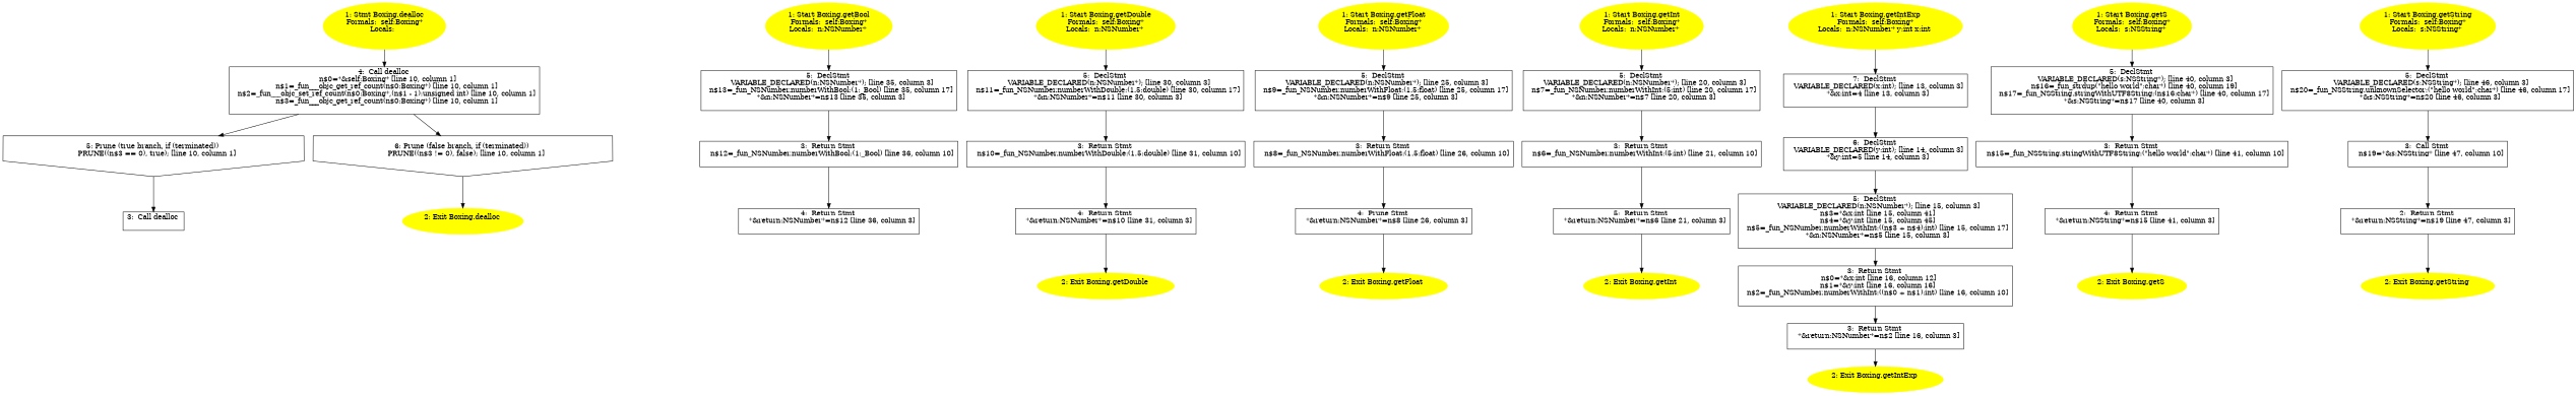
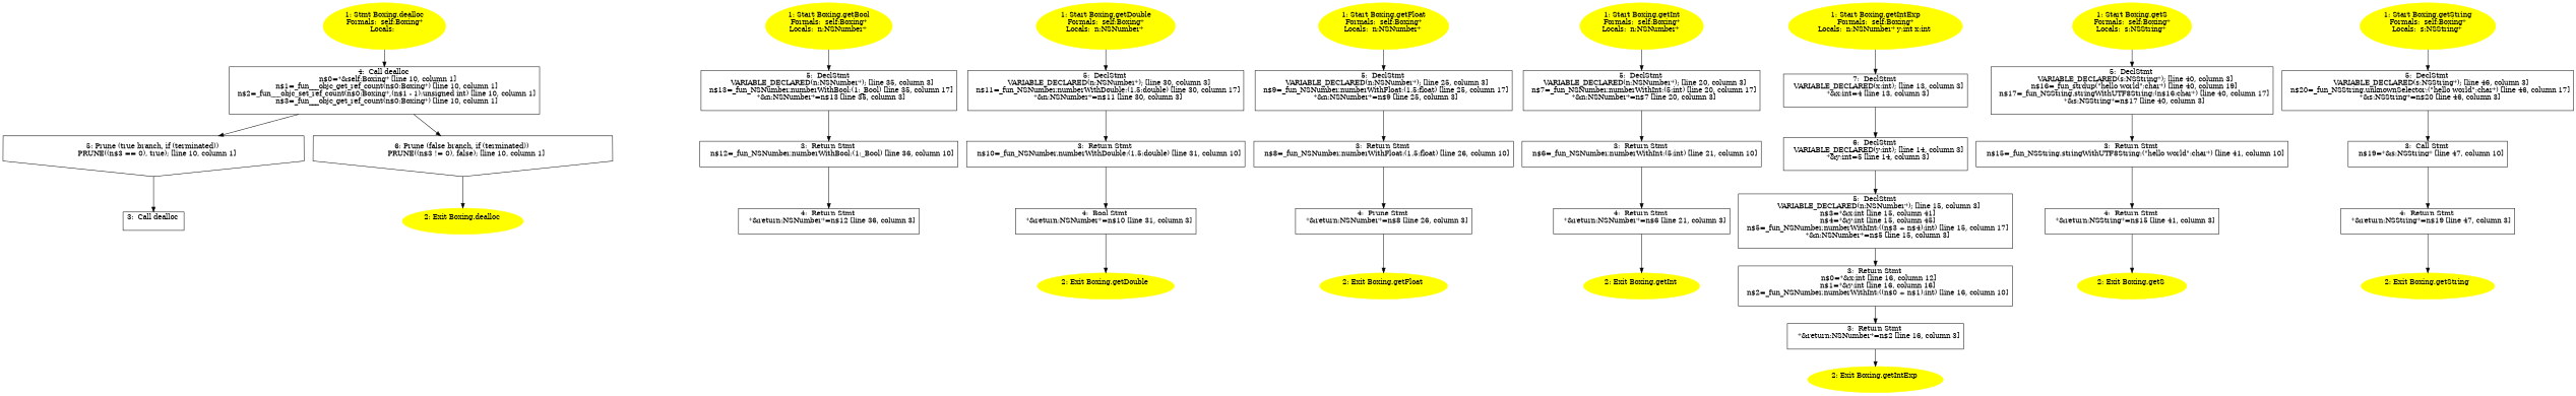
  digraph {
    node [shape=box]
    n1 [color=yellow label="1: Stmt Boxing.dealloc\nFormals:  self:Boxing*\nLocals:  \n  " style=filled shape=""]
    n2 [label="4:  Call dealloc \n   n$0=*&self:Boxing* [line 10, column 1]\n  n$1=_fun___objc_get_ref_count(n$0:Boxing*) [line 10, column 1]\n  n$2=_fun___objc_set_ref_count(n$0:Boxing*,(n$1 - 1):unsigned int) [line 10, column 1]\n  n$3=_fun___objc_get_ref_count(n$0:Boxing*) [line 10, column 1]\n "]
    n3 [label="5: Prune (true branch, if (terminated)) \n   PRUNE((n$3 == 0), true); [line 10, column 1]\n " shape=invhouse]
    n4 [label="6: Prune (false branch, if (terminated)) \n   PRUNE((n$3 != 0), false); [line 10, column 1]\n " shape=invhouse]
    n5 [label="3:  Call dealloc \n  "]
    n6 [color=yellow label="2: Exit Boxing.dealloc \n  " style=filled shape=""]
    n7 [color=yellow label="1: Start Boxing.getBool\nFormals:  self:Boxing*\nLocals:  n:NSNumber* \n  " style=filled shape=""]
    n8 [label="5:  DeclStmt \n   VARIABLE_DECLARED(n:NSNumber*); [line 35, column 3]\n  n$13=_fun_NSNumber.numberWithBool:(1:_Bool) [line 35, column 17]\n  *&n:NSNumber*=n$13 [line 35, column 3]\n "]
    n9 [label="3:  Return Stmt \n   n$12=_fun_NSNumber.numberWithBool:(1:_Bool) [line 36, column 10]\n "]
    n10 [label="4:  Return Stmt \n   *&return:NSNumber*=n$12 [line 36, column 3]\n "]
    n11 [color=yellow label="1: Start Boxing.getDouble\nFormals:  self:Boxing*\nLocals:  n:NSNumber* \n  " style=filled shape=""]
    n12 [label="5:  DeclStmt \n   VARIABLE_DECLARED(n:NSNumber*); [line 30, column 3]\n  n$11=_fun_NSNumber.numberWithDouble:(1.5:double) [line 30, column 17]\n  *&n:NSNumber*=n$11 [line 30, column 3]\n "]
    n13 [label="3:  Return Stmt \n   n$10=_fun_NSNumber.numberWithDouble:(1.5:double) [line 31, column 10]\n "]
-   n14 [label="4:  Return Stmt \n   *&return:NSNumber*=n$10 [line 31, column 3]\n "]
+   n14 [label="4:  Bool Stmt \n   *&return:NSNumber*=n$10 [line 31, column 3]\n "]
    n15 [color=yellow label="2: Exit Boxing.getDouble \n  " style=filled shape=""]
    n16 [color=yellow label="1: Start Boxing.getFloat\nFormals:  self:Boxing*\nLocals:  n:NSNumber* \n  " style=filled shape=""]
    n17 [label="5:  DeclStmt \n   VARIABLE_DECLARED(n:NSNumber*); [line 25, column 3]\n  n$9=_fun_NSNumber.numberWithFloat:(1.5:float) [line 25, column 17]\n  *&n:NSNumber*=n$9 [line 25, column 3]\n "]
    n18 [label="3:  Return Stmt \n   n$8=_fun_NSNumber.numberWithFloat:(1.5:float) [line 26, column 10]\n "]
    n19 [label="4:  Prune Stmt \n   *&return:NSNumber*=n$8 [line 26, column 3]\n "]
    n20 [color=yellow label="2: Exit Boxing.getFloat \n  " style=filled shape=""]
    n21 [color=yellow label="1: Start Boxing.getInt\nFormals:  self:Boxing*\nLocals:  n:NSNumber* \n  " style=filled shape=""]
    n22 [label="5:  DeclStmt \n   VARIABLE_DECLARED(n:NSNumber*); [line 20, column 3]\n  n$7=_fun_NSNumber.numberWithInt:(5:int) [line 20, column 17]\n  *&n:NSNumber*=n$7 [line 20, column 3]\n "]
    n23 [label="3:  Return Stmt \n   n$6=_fun_NSNumber.numberWithInt:(5:int) [line 21, column 10]\n "]
-   n24 [label="5:  Return Stmt \n   *&return:NSNumber*=n$6 [line 21, column 3]\n "]
+   n24 [label="4:  Return Stmt \n   *&return:NSNumber*=n$6 [line 21, column 3]\n "]
    n25 [color=yellow label="2: Exit Boxing.getInt \n  " style=filled shape=""]
    n26 [color=yellow label="1: Start Boxing.getIntExp\nFormals:  self:Boxing*\nLocals:  n:NSNumber* y:int x:int \n  " style=filled shape=""]
    n27 [label="7:  DeclStmt \n   VARIABLE_DECLARED(x:int); [line 13, column 3]\n  *&x:int=4 [line 13, column 3]\n "]
    n28 [label="6:  DeclStmt \n   VARIABLE_DECLARED(y:int); [line 14, column 3]\n  *&y:int=5 [line 14, column 3]\n "]
    n29 [label="5:  DeclStmt \n   VARIABLE_DECLARED(n:NSNumber*); [line 15, column 3]\n  n$3=*&x:int [line 15, column 41]\n  n$4=*&y:int [line 15, column 45]\n  n$5=_fun_NSNumber.numberWithInt:((n$3 + n$4):int) [line 15, column 17]\n  *&n:NSNumber*=n$5 [line 15, column 3]\n "]
    n30 [color=yellow label="2: Exit Boxing.getIntExp \n  " style=filled shape=""]
    n31 [label="3:  Return Stmt \n   n$0=*&x:int [line 16, column 12]\n  n$1=*&y:int [line 16, column 16]\n  n$2=_fun_NSNumber.numberWithInt:((n$0 + n$1):int) [line 16, column 10]\n "]
    n32 [label="3:  Return Stmt \n   *&return:NSNumber*=n$2 [line 16, column 3]\n "]
    n33 [color=yellow label="1: Start Boxing.getS\nFormals:  self:Boxing*\nLocals:  s:NSString* \n  " style=filled shape=""]
    n34 [label="5:  DeclStmt \n   VARIABLE_DECLARED(s:NSString*); [line 40, column 3]\n  n$16=_fun_strdup(\"hello world\":char*) [line 40, column 19]\n  n$17=_fun_NSString.stringWithUTF8String:(n$16:char*) [line 40, column 17]\n  *&s:NSString*=n$17 [line 40, column 3]\n "]
    n35 [label="3:  Return Stmt \n   n$15=_fun_NSString.stringWithUTF8String:(\"hello world\":char*) [line 41, column 10]\n "]
    n36 [label="4:  Return Stmt \n   *&return:NSString*=n$15 [line 41, column 3]\n "]
    n37 [color=yellow label="2: Exit Boxing.getS \n  " style=filled shape=""]
    n38 [color=yellow label="1: Start Boxing.getString\nFormals:  self:Boxing*\nLocals:  s:NSString* \n  " style=filled shape=""]
    n39 [label="5:  DeclStmt \n   VARIABLE_DECLARED(s:NSString*); [line 46, column 3]\n  n$20=_fun_NSString.unknownSelector:(\"hello world\":char*) [line 46, column 17]\n  *&s:NSString*=n$20 [line 46, column 3]\n "]
    n40 [label="3:  Call Stmt \n   n$19=*&s:NSString* [line 47, column 10]\n "]
-   n41 [label="2:  Return Stmt \n   *&return:NSString*=n$19 [line 47, column 3]\n "]
+   n41 [label="4:  Return Stmt \n   *&return:NSString*=n$19 [line 47, column 3]\n "]
    n42 [color=yellow label="2: Exit Boxing.getString \n  " style=filled shape=""]
    n1 -> n2
    n2 -> n3
    n2 -> n4
    n3 -> n5
    n4 -> n6
    n7 -> n8
    n8 -> n9
    n9 -> n10
    n11 -> n12
    n12 -> n13
    n13 -> n14
    n14 -> n15
    n16 -> n17
    n17 -> n18
    n18 -> n19
    n19 -> n20
    n21 -> n22
    n22 -> n23
    n23 -> n24
    n24 -> n25
    n26 -> n27
    n27 -> n28
    n28 -> n29
    n29 -> n31
    n31 -> n32
    n32 -> n30
    n33 -> n34
    n34 -> n35
    n35 -> n36
    n36 -> n37
    n38 -> n39
    n39 -> n40
    n40 -> n41
    n41 -> n42
  }
